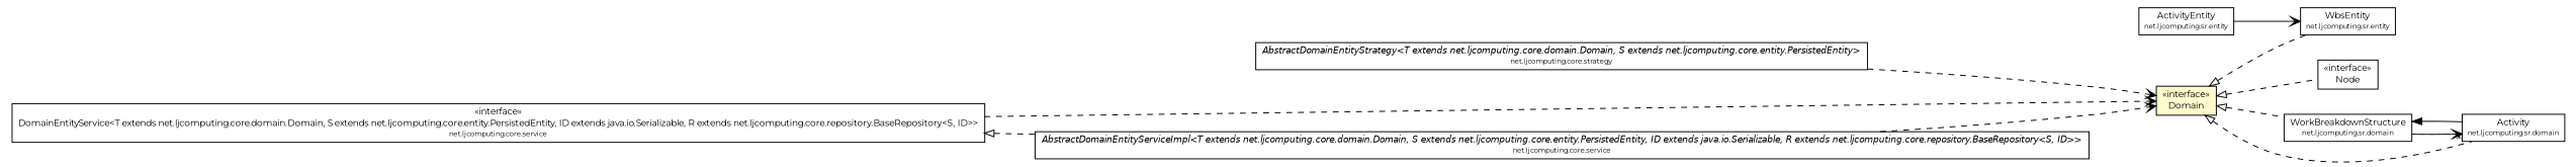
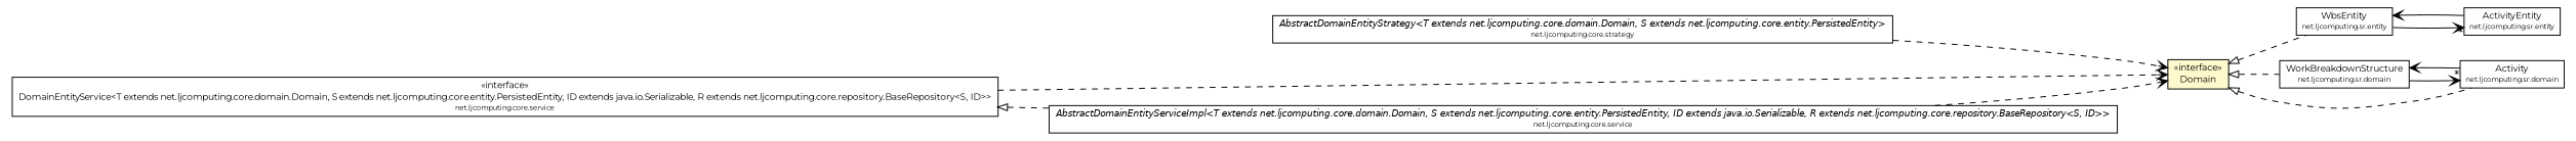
  digraph {
    fontname=Montserrat
    nodesep=0.25
    rankdir=LR
    ranksep=0.5
    node [fontcolor=black fontname=Montserrat fontsize=9.0 shape=plaintext]
    edge [arrowhead=open color=black fontcolor=black fontname=Montserrat fontsize=10.0 headport=p labelfontname=Helvetica labelfontsize=10 style=dashed tailport=p]
    n1 [label=<<table title="net.ljcomputing.core.strategy.AbstractDomainEntityStrategy" border="0" cellborder="1" cellspacing="0" cellpadding="2" port="p" href="../strategy/AbstractDomainEntityStrategy.html"> 		<tr><td><table border="0" cellspacing="0" cellpadding="1"> <tr><td align="center" balign="center"><font face="Helvetica-Oblique"> AbstractDomainEntityStrategy&lt;T extends net.ljcomputing.core.domain.Domain, S extends net.ljcomputing.core.entity.PersistedEntity&gt; </font></td></tr> <tr><td align="center" balign="center"><font point-size="7.0"> net.ljcomputing.core.strategy </font></td></tr> 		</table></td></tr> 		</table>>]
    n2 [label=<<table title="net.ljcomputing.core.domain.Domain" border="0" cellborder="1" cellspacing="0" cellpadding="2" port="p" bgcolor="lemonChiffon" href="./Domain.html"> 		<tr><td><table border="0" cellspacing="0" cellpadding="1"> <tr><td align="center" balign="center"> &#171;interface&#187; </td></tr> <tr><td align="center" balign="center"> Domain </td></tr> 		</table></td></tr> 		</table>>]
-   n3 [label=<<table title="net.ljcomputing.core.domain.Node" border="0" cellborder="1" cellspacing="0" cellpadding="2" port="p" href="./Node.html"> 		<tr><td><table border="0" cellspacing="0" cellpadding="1"> <tr><td align="center" balign="center"> &#171;interface&#187; </td></tr> <tr><td align="center" balign="center"> Node </td></tr> 		</table></td></tr> 		</table>>]
    n4 [label=<<table title="net.ljcomputing.sr.entity.WbsEntity" border="0" cellborder="1" cellspacing="0" cellpadding="2" port="p" href="../../sr/entity/WbsEntity.html"> 		<tr><td><table border="0" cellspacing="0" cellpadding="1"> <tr><td align="center" balign="center"> WbsEntity </td></tr> <tr><td align="center" balign="center"><font point-size="7.0"> net.ljcomputing.sr.entity </font></td></tr> 		</table></td></tr> 		</table>>]
    n5 [label=<<table title="net.ljcomputing.sr.domain.WorkBreakdownStructure" border="0" cellborder="1" cellspacing="0" cellpadding="2" port="p" href="../../sr/domain/WorkBreakdownStructure.html"> 		<tr><td><table border="0" cellspacing="0" cellpadding="1"> <tr><td align="center" balign="center"> WorkBreakdownStructure </td></tr> <tr><td align="center" balign="center"><font point-size="7.0"> net.ljcomputing.sr.domain </font></td></tr> 		</table></td></tr> 		</table>>]
    n6 [label=<<table title="net.ljcomputing.sr.domain.Activity" border="0" cellborder="1" cellspacing="0" cellpadding="2" port="p" href="../../sr/domain/Activity.html"> 		<tr><td><table border="0" cellspacing="0" cellpadding="1"> <tr><td align="center" balign="center"> Activity </td></tr> <tr><td align="center" balign="center"><font point-size="7.0"> net.ljcomputing.sr.domain </font></td></tr> 		</table></td></tr> 		</table>>]
    n7 [label=<<table title="net.ljcomputing.sr.entity.ActivityEntity" border="0" cellborder="1" cellspacing="0" cellpadding="2" port="p" href="../../sr/entity/ActivityEntity.html"> 		<tr><td><table border="0" cellspacing="0" cellpadding="1"> <tr><td align="center" balign="center"> ActivityEntity </td></tr> <tr><td align="center" balign="center"><font point-size="7.0"> net.ljcomputing.sr.entity </font></td></tr> 		</table></td></tr> 		</table>>]
    n8 [label=<<table title="net.ljcomputing.core.service.AbstractDomainEntityServiceImpl" border="0" cellborder="1" cellspacing="0" cellpadding="2" port="p" href="../service/AbstractDomainEntityServiceImpl.html"> 		<tr><td><table border="0" cellspacing="0" cellpadding="1"> <tr><td align="center" balign="center"><font face="Helvetica-Oblique"> AbstractDomainEntityServiceImpl&lt;T extends net.ljcomputing.core.domain.Domain, S extends net.ljcomputing.core.entity.PersistedEntity, ID extends java.io.Serializable, R extends net.ljcomputing.core.repository.BaseRepository&lt;S, ID&gt;&gt; </font></td></tr> <tr><td align="center" balign="center"><font point-size="7.0"> net.ljcomputing.core.service </font></td></tr> 		</table></td></tr> 		</table>>]
    n9 [label=<<table title="net.ljcomputing.core.service.DomainEntityService" border="0" cellborder="1" cellspacing="0" cellpadding="2" port="p" href="../service/DomainEntityService.html"> 		<tr><td><table border="0" cellspacing="0" cellpadding="1"> <tr><td align="center" balign="center"> &#171;interface&#187; </td></tr> <tr><td align="center" balign="center"> DomainEntityService&lt;T extends net.ljcomputing.core.domain.Domain, S extends net.ljcomputing.core.entity.PersistedEntity, ID extends java.io.Serializable, R extends net.ljcomputing.core.repository.BaseRepository&lt;S, ID&gt;&gt; </td></tr> <tr><td align="center" balign="center"><font point-size="7.0"> net.ljcomputing.core.service </font></td></tr> 		</table></td></tr> 		</table>>]
    n1 -> n2
-   n2 -> n3 [arrowtail=empty dir=back fontsize=10 arrowhead="" color="" fontcolor=""]
    n2 -> n4 [arrowtail=empty dir=back fontsize=10 arrowhead="" color="" fontcolor=""]
    n2 -> n5 [arrowtail=empty dir=back fontsize=10 arrowhead="" color="" fontcolor=""]
    n2 -> n6 [arrowtail=empty dir=back fontsize=10 arrowhead="" color="" fontcolor=""]
+   n4 -> n7 [headlabel="*" style=""]
    n5 -> n6 [headlabel="*" style=""]
-   n6 -> n5 [arrowhead=normal style=""]
+   n6 -> n5 [style=""]
    n7 -> n4 [style=""]
    n8 -> n2
    n9 -> n2
    n9 -> n8 [arrowtail=empty dir=back fontsize=10 arrowhead="" color="" fontcolor=""]
  }
